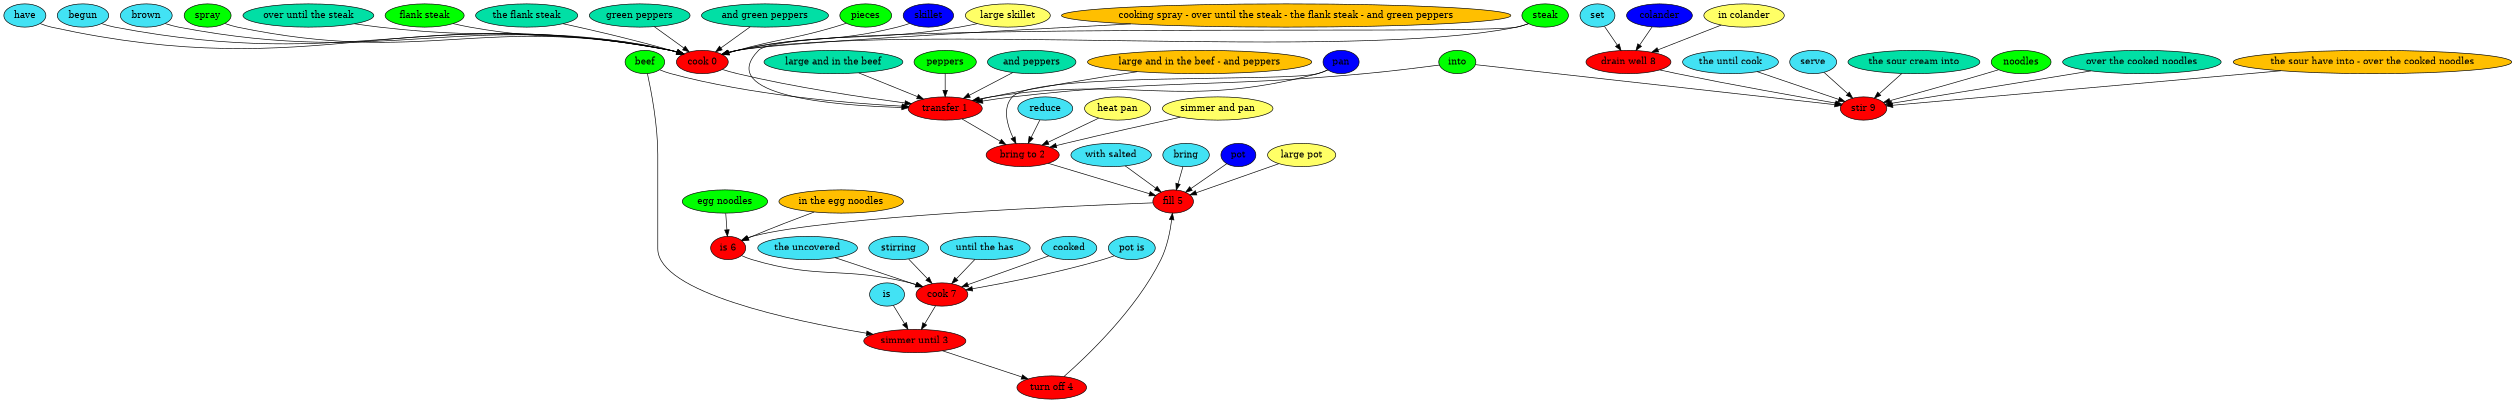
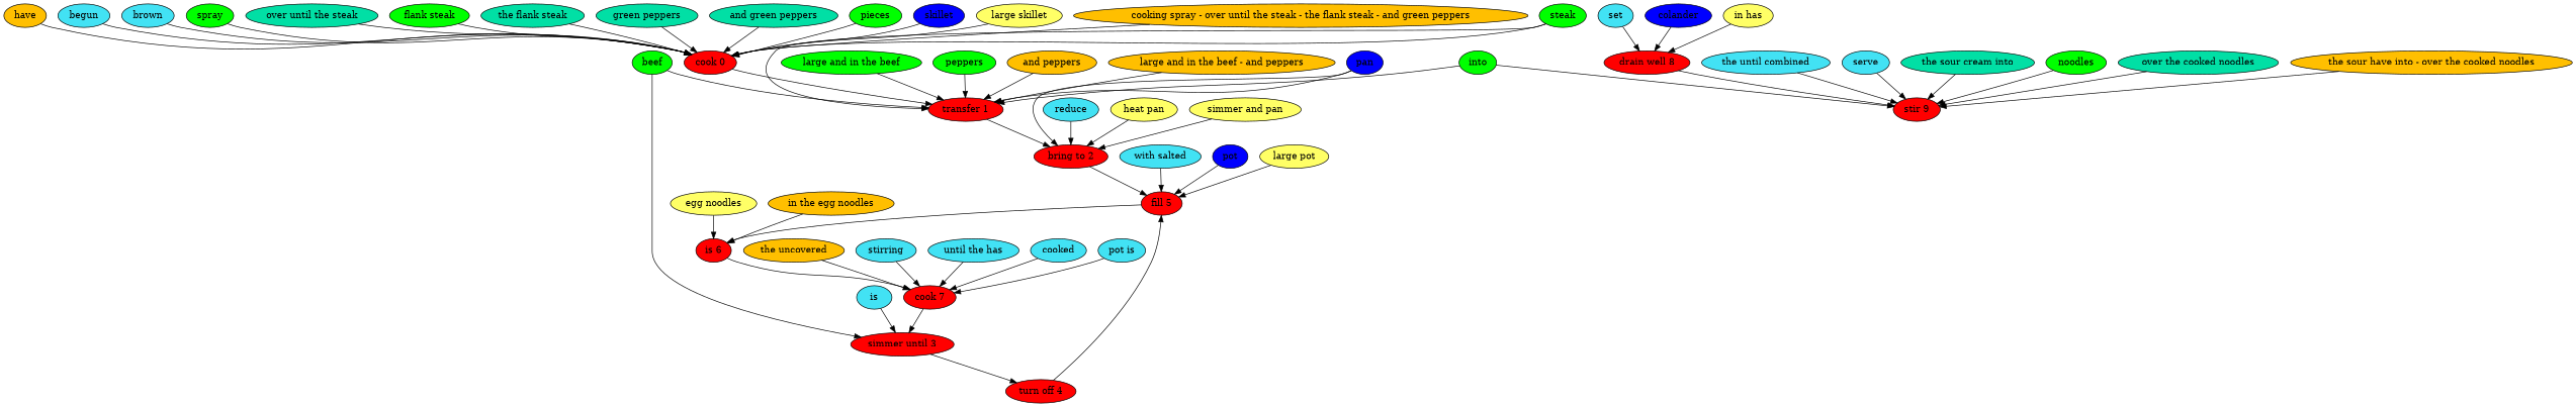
  digraph {
    node [fillcolor="#42e2f4" style=filled]
    "cook 0" [fillcolor=red]
    "transfer 1" [fillcolor=red]
    "bring to 2" [fillcolor=red]
-   have
+   have [fillcolor="#FFBF00"]
    begun
    brown
    spray [fillcolor=green]
    steak [fillcolor=green]
    "over until the steak" [fillcolor="#01DFA5"]
    "flank steak" [fillcolor=green]
    "the flank steak" [fillcolor="#01DFA5"]
    "green peppers" [fillcolor="#01DFA5"]
    "and green peppers" [fillcolor="#01DFA5"]
    pieces [fillcolor=green]
    skillet [fillcolor="#0000ff"]
    "large skillet" [fillcolor="#ffff66"]
    "cooking spray - over until the steak - the flank steak - and green peppers" [fillcolor="#FFBF00"]
    "fill 5" [fillcolor=red]
    beef [fillcolor=green]
    "simmer until 3" [fillcolor=red]
    "turn off 4" [fillcolor=red]
-   "large and in the beef" [fillcolor="#01DFA5"]
+   "large and in the beef" [fillcolor=green]
    peppers [fillcolor=green]
-   "and peppers" [fillcolor="#01DFA5"]
+   "and peppers" [fillcolor="#FFBF00"]
    into [fillcolor=green]
    "stir 9" [fillcolor=red]
    pan [fillcolor="#0000ff"]
    "large and in the beef - and peppers" [fillcolor="#FFBF00"]
    "is 6" [fillcolor=red]
    reduce
    "heat pan" [fillcolor="#ffff66"]
    "simmer and pan" [fillcolor="#ffff66"]
    is
    "cook 7" [fillcolor=red]
    "with salted"
-   bring
    pot [fillcolor="#0000ff"]
    "large pot" [fillcolor="#ffff66"]
-   "egg noodles" [fillcolor=green]
+   "egg noodles" [fillcolor="#ffff66"]
    "in the egg noodles" [fillcolor="#FFBF00"]
-   "the uncovered"
+   "the uncovered" [fillcolor="#FFBF00"]
    stirring
    "until the has"
    cooked
    n45 [label="pot is"]
    "drain well 8" [fillcolor=red]
    set
    colander [fillcolor="#0000ff"]
-   "in colander" [fillcolor="#ffff66"]
-   "the until combined" [label="the until cook"]
+   "in colander" [fillcolor="#ffff66" label="in has"]
+   "the until combined"
    serve
    "the sour cream into" [fillcolor="#01DFA5"]
    noodles [fillcolor=green]
    "over the cooked noodles" [fillcolor="#01DFA5"]
    n55 [fillcolor="#FFBF00" label="the sour have into - over the cooked noodles"]
    "cook 0" -> "transfer 1"
    "transfer 1" -> "bring to 2"
    "bring to 2" -> "fill 5"
    have -> "cook 0"
    begun -> "cook 0"
    brown -> "cook 0"
    spray -> "cook 0"
    steak -> "cook 0"
    steak -> "transfer 1"
    "over until the steak" -> "cook 0"
    "flank steak" -> "cook 0"
    "the flank steak" -> "cook 0"
    "green peppers" -> "cook 0"
    "and green peppers" -> "cook 0"
    pieces -> "cook 0"
    skillet -> "cook 0"
    "large skillet" -> "cook 0"
    "cooking spray - over until the steak - the flank steak - and green peppers" -> "cook 0"
    "fill 5" -> "is 6"
    beef -> "transfer 1"
    beef -> "simmer until 3"
    "simmer until 3" -> "turn off 4"
    "turn off 4" -> "fill 5"
    "large and in the beef" -> "transfer 1"
    peppers -> "transfer 1"
    "and peppers" -> "transfer 1"
    into -> "transfer 1"
    into -> "stir 9"
    pan -> "transfer 1"
    pan -> "bring to 2"
    "large and in the beef - and peppers" -> "transfer 1"
    "is 6" -> "cook 7"
    reduce -> "bring to 2"
    "heat pan" -> "bring to 2"
    "simmer and pan" -> "bring to 2"
    is -> "simmer until 3"
    "cook 7" -> "simmer until 3"
    "with salted" -> "fill 5"
-   bring -> "fill 5"
    pot -> "fill 5"
    "large pot" -> "fill 5"
    "egg noodles" -> "is 6"
    "in the egg noodles" -> "is 6"
    "the uncovered" -> "cook 7"
    stirring -> "cook 7"
    "until the has" -> "cook 7"
    cooked -> "cook 7"
    n45 -> "cook 7"
    "drain well 8" -> "stir 9"
    set -> "drain well 8"
    colander -> "drain well 8"
    "in colander" -> "drain well 8"
    "the until combined" -> "stir 9"
    serve -> "stir 9"
    "the sour cream into" -> "stir 9"
    noodles -> "stir 9"
    "over the cooked noodles" -> "stir 9"
    n55 -> "stir 9"
  }
